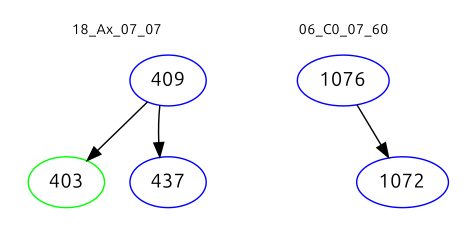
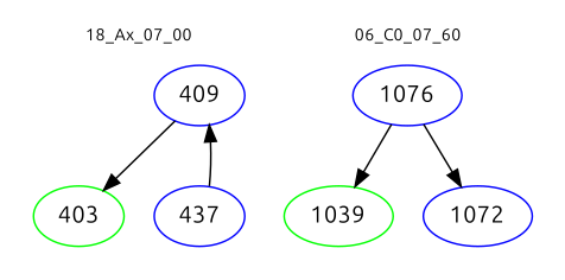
  digraph {
    fontname=Ubuntu
    node [color=blue fontname=Ubuntu]
    edge [color=black fontname=Ubuntu]
    n1 [label=409]
    n2 [color=green label=403]
    n3 [label=437]
    n4 [label=1076]
+   n5 [color=green label=1039]
    n6 [label=1072]
    subgraph cluster_1 {
      color=white
      fontsize=10
-     label="18_Ax_07_07"
+     label="18_Ax_07_00"
      n1
      n2
      n3
    }
    subgraph cluster_2 {
      color=white
      fontsize=10
      label="06_C0_07_60"
      n4
+     n5
      n6
    }
    n1 -> n2
-   n1 -> n3
+   n3 -> n1
+   n4 -> n5
    n4 -> n6
  }
